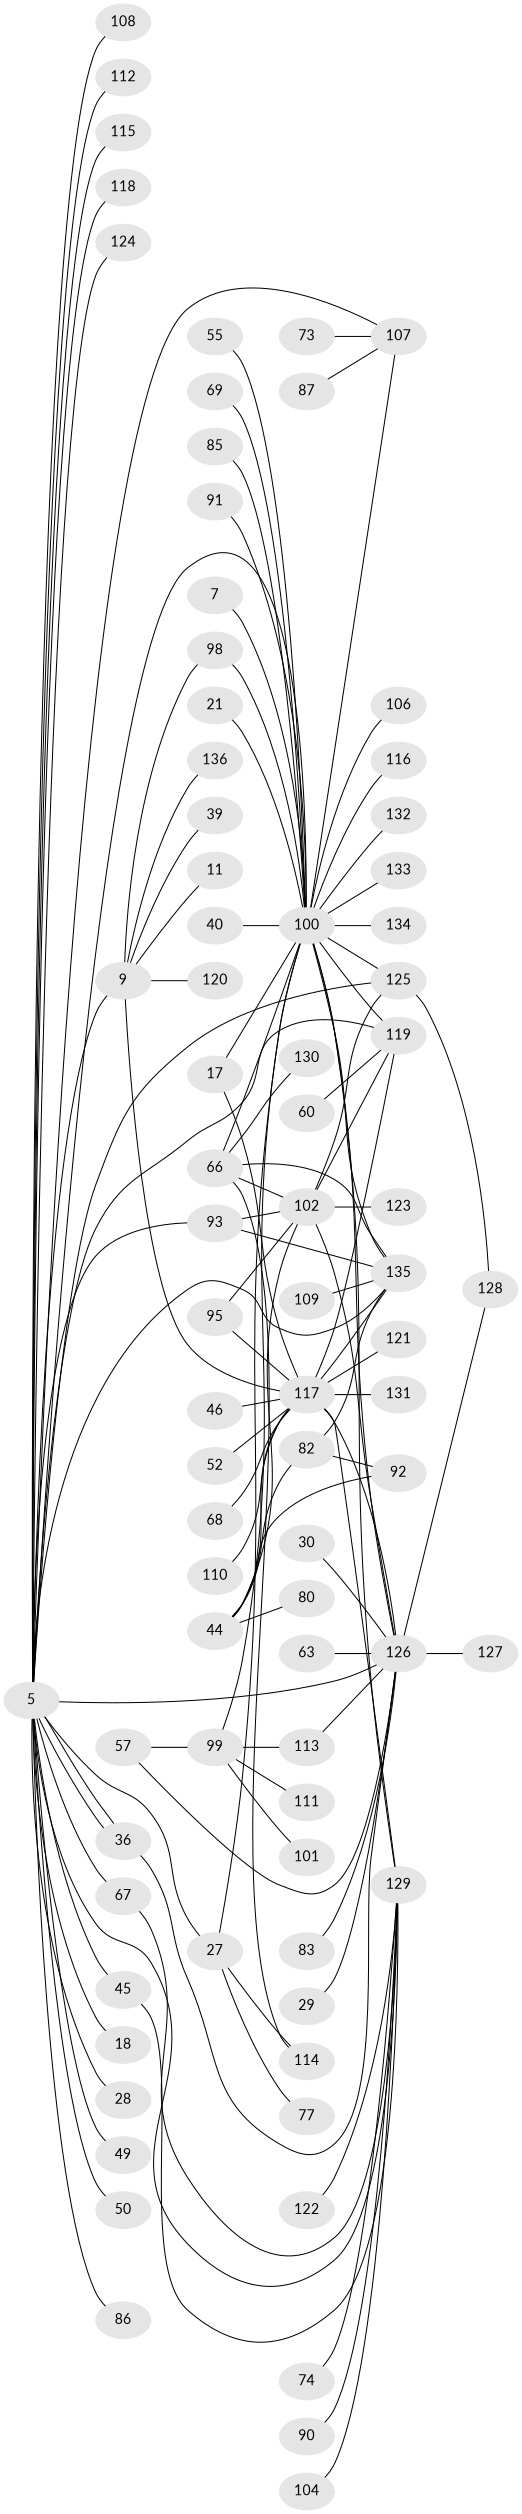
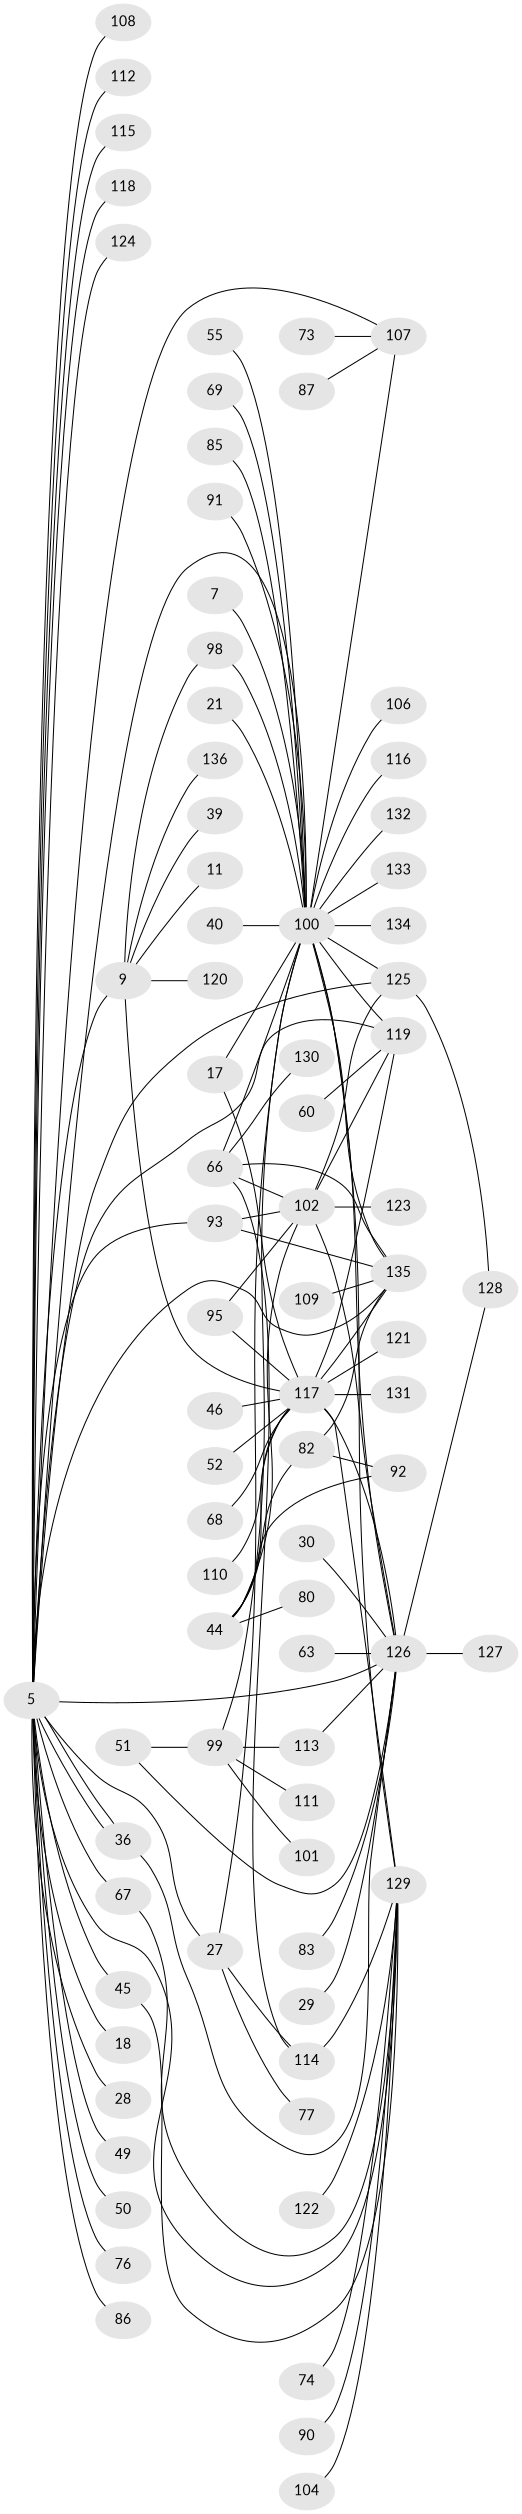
  graph {
    fontname=Lato
    rankdir=LR
    node [color=gray90 fontname=Lato style=filled]
    edge [fontname=Lato]
    5 [super="+2"]
    9 [super="+3"]
    18
    27 [super="+26"]
    28
    36 [super="+23"]
    45
    49
    50
    67
+   76 [super="+31"]
    86
    93
    100 [super="+84+61+71+6"]
    107 [super="+64"]
    108
    112
    115
    118
    119 [super="+58+103"]
    124 [super="+97"]
    125 [super="+4"]
    126 [super="+12+88+105"]
    129 [super="+13+38+35+59"]
    135 [super="+37+56"]
    39
    n27 [label=11]
    98
    117 [super="+15+34"]
    120
    136
    77
    114 [super="+96"]
    102 [super="+70+65+43"]
    106
    116
    132 [super="+54"]
    133
    134
    128
    127
    7
    121
    131
    17
    21
    29
    30
    40
    80 [super="+48"]
    44
    82 [super="+75"]
    92
    123
    46
    99 [super="+24+62"]
    101
    111
    113
-   51 [label=57]
+   51
    52
    55
    60
    63
    66
    130
    68
    69 [super="+41"]
    73
    74
    83
    85
    87
    90
    91
    95 [super="+72+94"]
    104
    109
    110
    122 [super="+79"]
    5 -- 9 [weight=3]
    5 -- 18
    5 -- 27 [weight=2]
    5 -- 28
    5 -- 36 [weight=4]
    5 -- 36
    5 -- 45
    5 -- 49
    5 -- 50
    5 -- 67
+   5 -- 76
    5 -- 86
    5 -- 93
    5 -- 100
    5 -- 107 [weight=2]
    5 -- 108
    5 -- 112
    5 -- 115
    5 -- 118
    5 -- 119 [weight=3]
    5 -- 124
    5 -- 125 [weight=2]
    5 -- 126 [weight=4]
    5 -- 129
    5 -- 135
    9 -- 39
    9 -- n27
    9 -- 98
    9 -- 117 [weight=2]
    9 -- 120
    9 -- 136
    27 -- 100 [weight=2]
    27 -- 77
    27 -- 114
    36 -- 126
    45 -- 129
    67 -- 129
    93 -- 135
    93 -- 102
    100 -- 107
    100 -- 119
    100 -- 125 [weight=3]
    100 -- 126 [weight=3]
    100 -- 129 [weight=7]
    100 -- 135 [weight=2]
    100 -- 106
    100 -- 116
    100 -- 132
    100 -- 133
    100 -- 134
    125 -- 128
    126 -- 128
    126 -- 127
    98 -- 100
    117 -- 119
    117 -- 126
    117 -- 129
    117 -- 135 [weight=2]
    117 -- 121
    117 -- 131
+   114 -- 129
    102 -- 119
    102 -- 125
    102 -- 126 [weight=3]
    102 -- 123
    7 -- 100
    17 -- 100
    17 -- 117
    21 -- 100
    29 -- 126
    30 -- 126
    40 -- 100
    44 -- 117
    44 -- 102 [weight=2]
    44 -- 80
    44 -- 82 [weight=2]
    44 -- 92
    82 -- 135
    82 -- 92
    46 -- 117
    99 -- 100 [weight=2]
    99 -- 101
    99 -- 111
    99 -- 113
    113 -- 126
    51 -- 126
    51 -- 99
    52 -- 117
    55 -- 100
    60 -- 119
    63 -- 126
    66 -- 100
    66 -- 135 [weight=2]
    66 -- 114
    66 -- 102
    66 -- 130
    68 -- 117
    69 -- 100
    73 -- 107
    74 -- 129
    83 -- 126
    85 -- 100
    87 -- 107
    90 -- 129
    91 -- 100
    95 -- 117
    95 -- 102
    104 -- 129
    109 -- 135
    110 -- 117
    122 -- 129
  }
